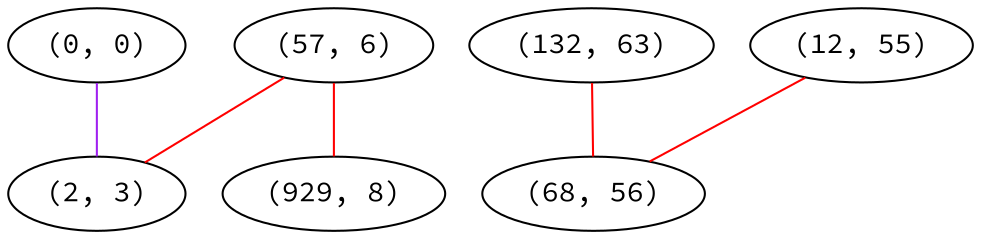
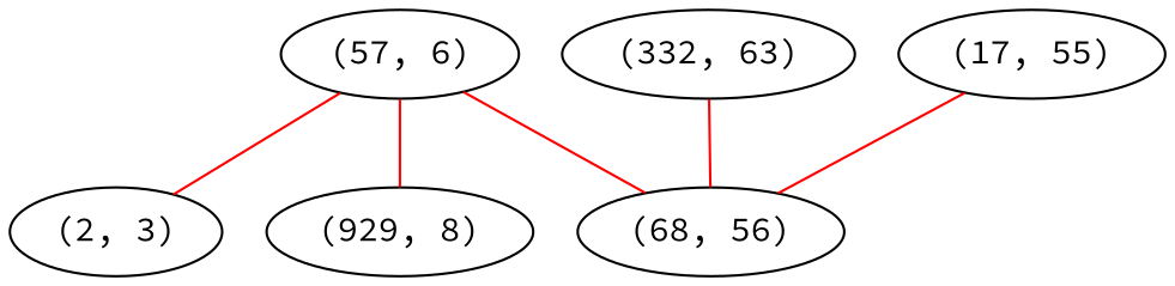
  graph {
    fontname="Source Code Pro"
    node [fontname="Source Code Pro"]
    edge [color=red fontname="Source Code Pro" weight=1]
-   "(0, 0)"
    "(2, 3)"
    "(57, 6)"
    n4 [label="(929, 8)"]
    n5 [label="(68, 56)"]
-   "(132, 63)"
-   "(12, 55)"
-   "(0, 0)" -- "(2, 3)" [color=purple weight=4]
+   "(132, 63)" [label="(332, 63)"]
+   "(12, 55)" [label="(17, 55)"]
    "(57, 6)" -- "(2, 3)"
    "(57, 6)" -- n4
+   "(57, 6)" -- n5
    "(132, 63)" -- n5
    "(12, 55)" -- n5
  }
